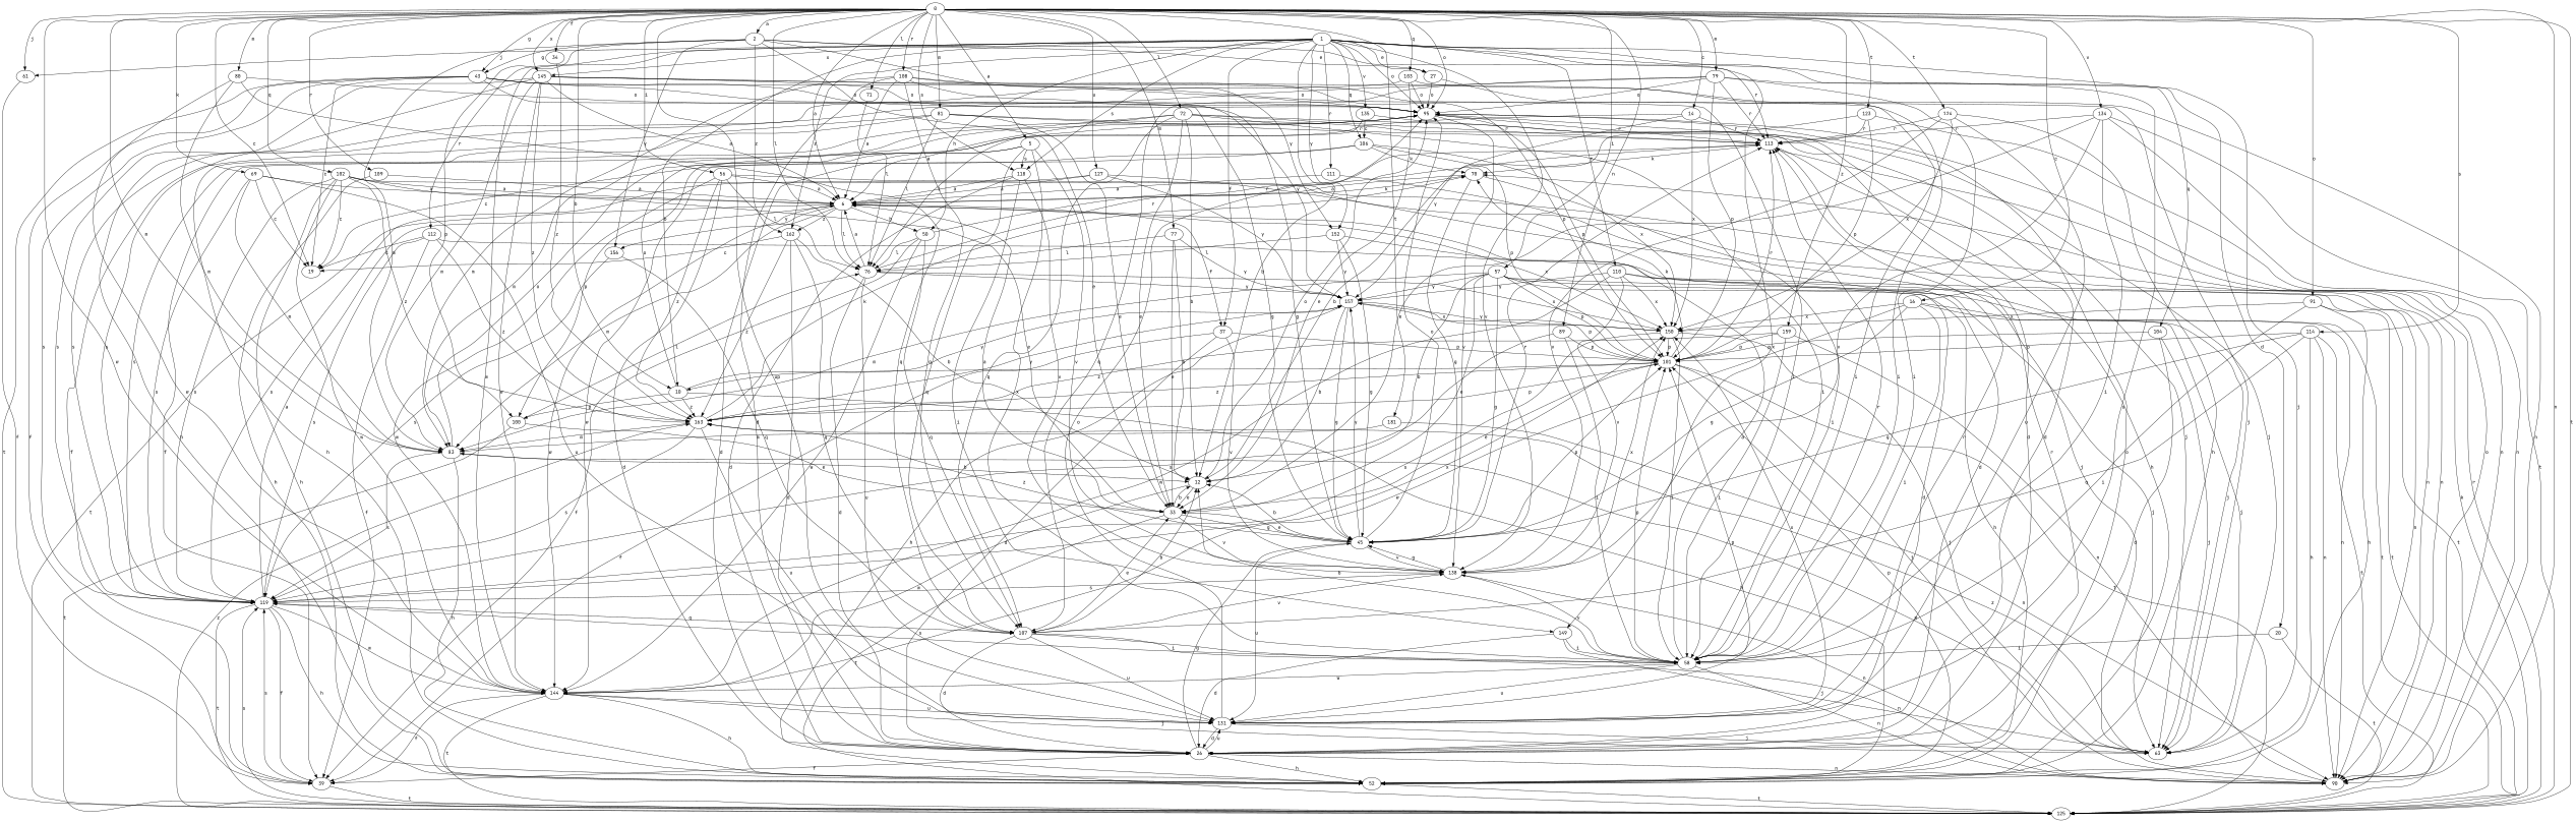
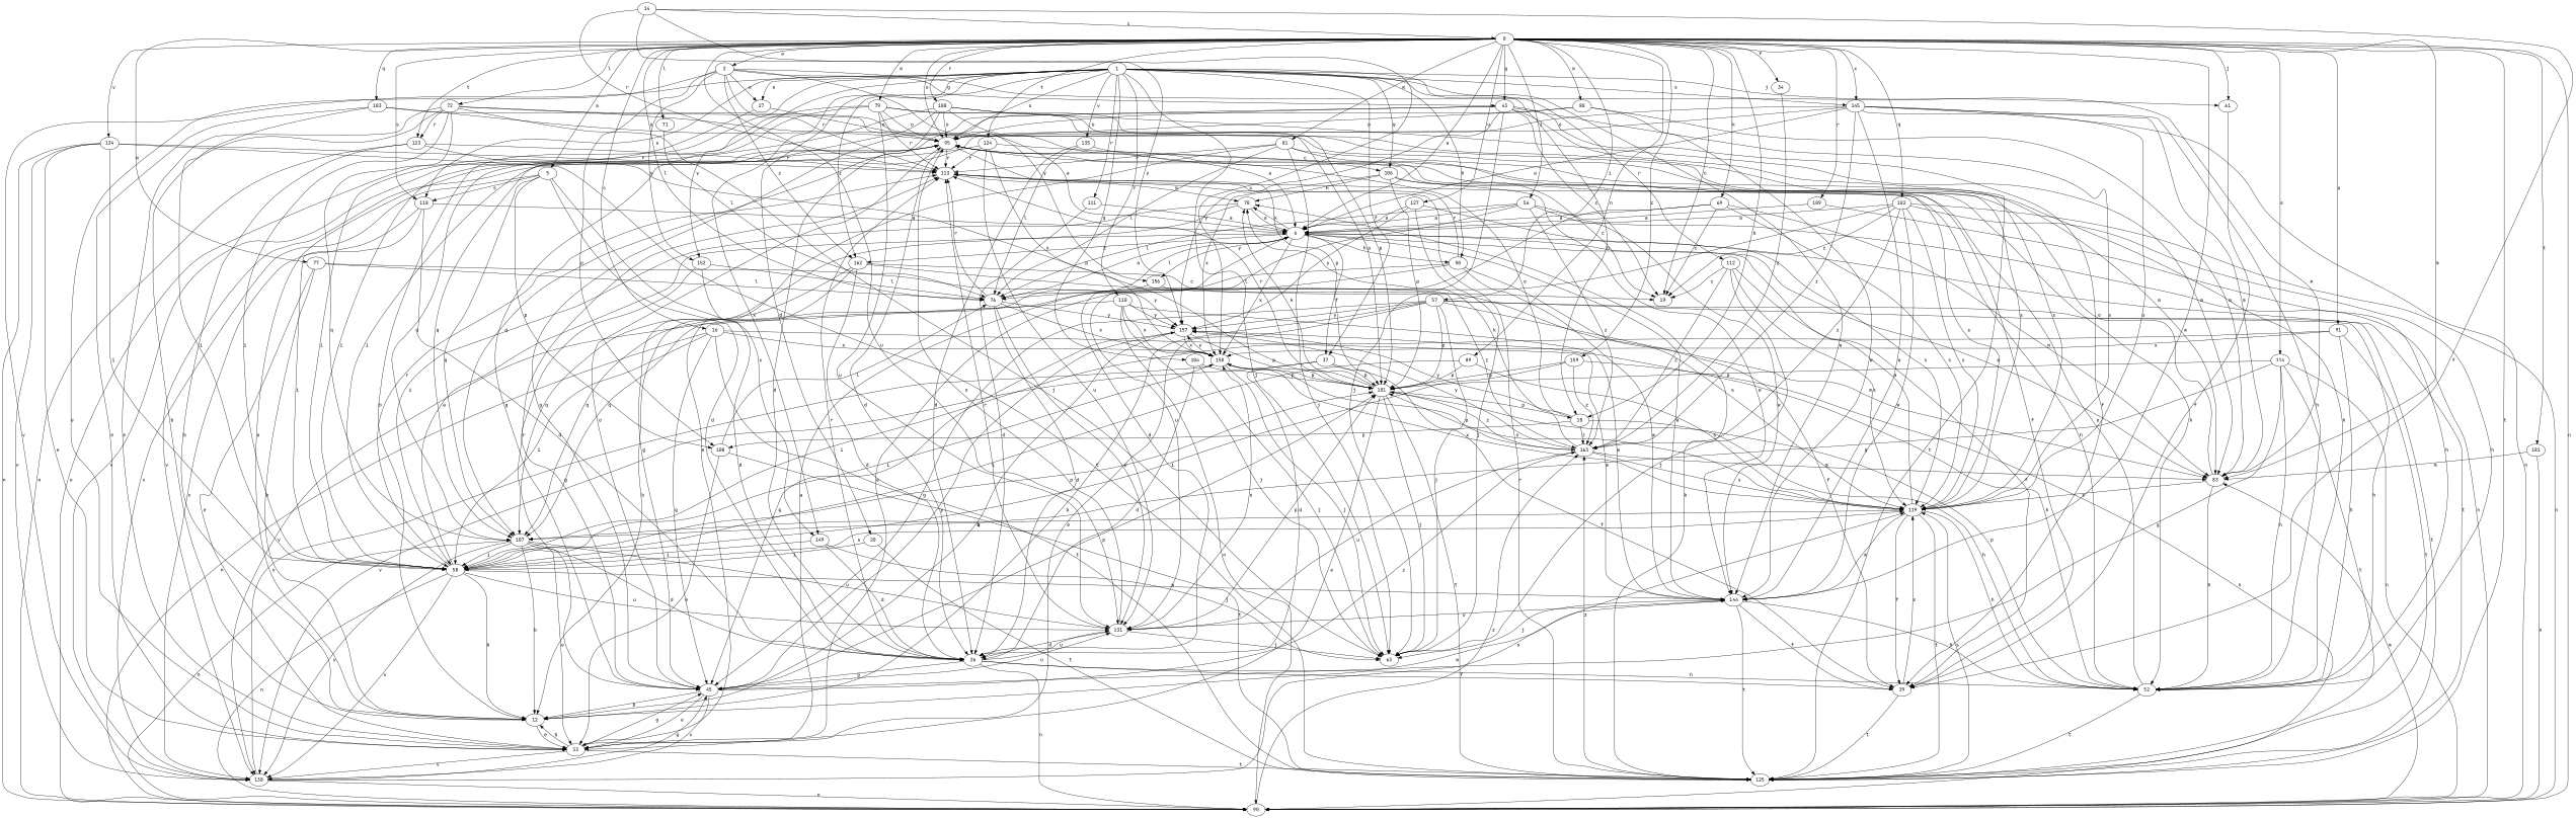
  strict digraph {
    fontname="JetBrains Mono"
    node [fontname="JetBrains Mono"]
    edge [fontname="JetBrains Mono"]
    0
    2
    5
    6
    10
    14
    16
    19
    34
    43
    56
    57
    61
    69
    71
    72
    76
    77
    79
    80
    81
    83
    89
    90
    91
    95
    102
    103
    108
    109
    114
    118
    n33 [label=181]
    123
    124
    125
    127
    131
    134
    144
    145
    159
    27
    152
    162
    33
    100
    113
    156
    138
    149
    26
    107
    37
    50
    70
    150
    52
    157
    163
    39
    45
    58
    63
    119
    12
    101
    1
    20
    104
    106
    110
    111
    112
    135
    0 -> 2 [label=a]
    0 -> 5 [label=a]
    0 -> 6 [label=a]
    0 -> 10 [label=b]
-   0 -> 14 [label=c]
+   14 -> 0 [label=c]
    0 -> 16 [label=c]
    0 -> 19 [label=c]
    0 -> 34 [label=f]
    0 -> 43 [label=g]
    0 -> 56 [label=i]
    0 -> 57 [label=i]
    0 -> 61 [label=j]
    0 -> 69 [label=k]
    0 -> 71 [label=l]
    0 -> 72 [label=l]
    0 -> 76 [label=l]
    0 -> 77 [label=m]
    0 -> 79 [label=m]
    0 -> 80 [label=m]
    0 -> 81 [label=m]
    0 -> 83 [label=m]
    0 -> 89 [label=n]
    0 -> 90 [label=n]
    0 -> 91 [label=o]
    0 -> 95 [label=o]
    0 -> 102 [label=q]
    0 -> 103 [label=q]
    0 -> 108 [label=r]
    0 -> 109 [label=r]
    0 -> 114 [label=s]
    0 -> 118 [label=s]
    0 -> n33 [label=t]
    0 -> 123 [label=t]
    0 -> 124 [label=t]
    0 -> 125 [label=t]
    0 -> 127 [label=u]
    0 -> 131 [label=u]
    0 -> 134 [label=v]
    0 -> 144 [label=w]
    0 -> 145 [label=x]
    0 -> 159 [label=z]
    2 -> 43 [label=g]
    2 -> 83 [label=m]
    2 -> 27 [label=e]
    2 -> 152 [label=y]
    2 -> 162 [label=z]
    2 -> 33 [label=e]
    2 -> 100 [label=p]
    2 -> 113 [label=r]
    2 -> 156 [label=y]
    5 -> 118 [label=s]
    5 -> 100 [label=p]
    5 -> 138 [label=v]
    5 -> 149 [label=x]
    5 -> 26 [label=d]
    5 -> 107 [label=q]
    6 -> 76 [label=l]
    6 -> 83 [label=m]
    6 -> 125 [label=t]
    6 -> 144 [label=w]
    6 -> 162 [label=z]
    6 -> 156 [label=y]
    6 -> 37 [label=f]
    6 -> 50 [label=h]
    6 -> 70 [label=k]
    6 -> 150 [label=x]
    10 -> 95 [label=o]
    10 -> 100 [label=p]
    10 -> 52 [label=h]
    10 -> 157 [label=y]
    10 -> 163 [label=z]
    14 -> 113 [label=r]
    14 -> 150 [label=x]
    14 -> 157 [label=y]
    14 -> 39 [label=f]
    16 -> 90 [label=n]
    16 -> 125 [label=t]
    16 -> 144 [label=w]
    16 -> 150 [label=x]
    16 -> 45 [label=g]
    16 -> 58 [label=i]
    34 -> 163 [label=z]
    43 -> 19 [label=c]
    43 -> 95 [label=o]
    43 -> 125 [label=t]
    43 -> 157 [label=y]
    43 -> 39 [label=f]
    43 -> 45 [label=g]
    43 -> 63 [label=j]
    43 -> 119 [label=s]
    56 -> 6 [label=a]
    56 -> 76 [label=l]
    56 -> 90 [label=n]
    56 -> 144 [label=w]
    56 -> 26 [label=d]
    56 -> 163 [label=z]
    57 -> 83 [label=m]
    57 -> 125 [label=t]
    57 -> 33 [label=e]
    57 -> 52 [label=h]
    57 -> 157 [label=y]
    57 -> 45 [label=g]
    57 -> 63 [label=j]
    57 -> 12 [label=b]
    57 -> 101 [label=p]
    61 -> 39 [label=f]
    69 -> 6 [label=a]
    69 -> 19 [label=c]
    69 -> 83 [label=m]
    69 -> 131 [label=u]
    69 -> 119 [label=s]
    71 -> 76 [label=l]
    72 -> 6 [label=a]
    72 -> 83 [label=m]
    72 -> 33 [label=e]
-   72 -> 113 [label=r]
+   72 -> 123 [label=r]
    72 -> 107 [label=q]
    72 -> 58 [label=i]
    72 -> 63 [label=j]
    72 -> 12 [label=b]
    76 -> 6 [label=a]
    76 -> 131 [label=u]
    76 -> 113 [label=r]
    76 -> 26 [label=d]
    76 -> 150 [label=x]
    76 -> 157 [label=y]
    77 -> 76 [label=l]
    77 -> 33 [label=e]
    77 -> 157 [label=y]
    77 -> 12 [label=b]
    79 -> 95 [label=o]
    79 -> 131 [label=u]
    79 -> 113 [label=r]
    79 -> 107 [label=q]
    79 -> 58 [label=i]
    79 -> 119 [label=s]
    79 -> 101 [label=p]
    80 -> 83 [label=m]
    80 -> 95 [label=o]
    80 -> 144 [label=w]
    80 -> 107 [label=q]
    81 -> 76 [label=l]
    81 -> 33 [label=e]
    81 -> 113 [label=r]
    81 -> 52 [label=h]
    81 -> 39 [label=f]
    81 -> 63 [label=j]
    83 -> 95 [label=o]
    83 -> 52 [label=h]
    83 -> 119 [label=s]
-   83 -> 12 [label=b]
    89 -> 58 [label=i]
    89 -> 119 [label=s]
    89 -> 101 [label=p]
    90 -> 83 [label=m]
    90 -> 95 [label=o]
    90 -> 163 [label=z]
    91 -> 125 [label=t]
    91 -> 150 [label=x]
    91 -> 52 [label=h]
    91 -> 58 [label=i]
    95 -> 113 [label=r]
    95 -> 138 [label=v]
    95 -> 26 [label=d]
    95 -> 119 [label=s]
    95 -> 101 [label=p]
    102 -> 6 [label=a]
    102 -> 19 [label=c]
    102 -> 90 [label=n]
    102 -> 144 [label=w]
    102 -> 33 [label=e]
    102 -> 52 [label=h]
    102 -> 163 [label=z]
    102 -> 119 [label=s]
    103 -> 95 [label=o]
    103 -> 33 [label=e]
    103 -> 58 [label=i]
    103 -> 119 [label=s]
    108 -> 6 [label=a]
    108 -> 83 [label=m]
    108 -> 95 [label=o]
    108 -> 26 [label=d]
    108 -> 107 [label=q]
    108 -> 45 [label=g]
    108 -> 101 [label=p]
    109 -> 6 [label=a]
    109 -> 52 [label=h]
    114 -> 90 [label=n]
    114 -> 125 [label=t]
    114 -> 107 [label=q]
    114 -> 52 [label=h]
    114 -> 45 [label=g]
    114 -> 101 [label=p]
    118 -> 6 [label=a]
    118 -> 138 [label=v]
    118 -> 26 [label=d]
    118 -> 58 [label=i]
    n33 -> 83 [label=m]
    n33 -> 90 [label=n]
    123 -> 90 [label=n]
    123 -> 113 [label=r]
    123 -> 12 [label=b]
    123 -> 101 [label=p]
    124 -> 131 [label=u]
    124 -> 113 [label=r]
    124 -> 138 [label=v]
    124 -> 150 [label=x]
    124 -> 52 [label=h]
    125 -> 113 [label=r]
    125 -> 70 [label=k]
    125 -> 163 [label=z]
    125 -> 119 [label=s]
    127 -> 6 [label=a]
    127 -> 157 [label=y]
    127 -> 63 [label=j]
    127 -> 119 [label=s]
    131 -> 95 [label=o]
    131 -> 113 [label=r]
    131 -> 26 [label=d]
    131 -> 150 [label=x]
    131 -> 63 [label=j]
    131 -> 101 [label=p]
    134 -> 90 [label=n]
    134 -> 125 [label=t]
    134 -> 33 [label=e]
    134 -> 113 [label=r]
    134 -> 138 [label=v]
    134 -> 58 [label=i]
    144 -> 125 [label=t]
    144 -> 131 [label=u]
    144 -> 52 [label=h]
    144 -> 39 [label=f]
    144 -> 63 [label=j]
    145 -> 6 [label=a]
    145 -> 83 [label=m]
    145 -> 90 [label=n]
    145 -> 95 [label=o]
    145 -> 144 [label=w]
    145 -> 52 [label=h]
    145 -> 163 [label=z]
    145 -> 58 [label=i]
    145 -> 119 [label=s]
    159 -> 90 [label=n]
    159 -> 163 [label=z]
    159 -> 58 [label=i]
    159 -> 101 [label=p]
    27 -> 95 [label=o]
    27 -> 58 [label=i]
    152 -> 76 [label=l]
    152 -> 26 [label=d]
-   152 -> 157 [label=y]
    152 -> 45 [label=g]
    162 -> 19 [label=c]
    162 -> 26 [label=d]
    162 -> 107 [label=q]
    162 -> 163 [label=z]
    162 -> 12 [label=b]
    33 -> 6 [label=a]
    33 -> 125 [label=t]
    33 -> 138 [label=v]
    33 -> 45 [label=g]
    33 -> 12 [label=b]
    100 -> 76 [label=l]
    100 -> 125 [label=t]
    100 -> 33 [label=e]
    113 -> 70 [label=k]
    113 -> 52 [label=h]
    156 -> 107 [label=q]
    156 -> 119 [label=s]
    138 -> 90 [label=n]
    138 -> 150 [label=x]
    138 -> 45 [label=g]
    138 -> 119 [label=s]
    149 -> 26 [label=d]
    149 -> 58 [label=i]
    149 -> 63 [label=j]
    26 -> 90 [label=n]
    26 -> 131 [label=u]
    26 -> 113 [label=r]
    26 -> 52 [label=h]
    26 -> 39 [label=f]
    26 -> 45 [label=g]
    107 -> 90 [label=n]
    107 -> 131 [label=u]
    107 -> 33 [label=e]
    107 -> 138 [label=v]
    107 -> 26 [label=d]
    107 -> 58 [label=i]
    107 -> 12 [label=b]
    37 -> 138 [label=v]
    37 -> 26 [label=d]
    37 -> 39 [label=f]
    37 -> 101 [label=p]
    50 -> 76 [label=l]
    50 -> 144 [label=w]
    50 -> 113 [label=r]
    50 -> 107 [label=q]
    50 -> 39 [label=f]
    70 -> 6 [label=a]
    70 -> 45 [label=g]
    70 -> 58 [label=i]
    150 -> 157 [label=y]
    150 -> 58 [label=i]
    150 -> 63 [label=j]
    150 -> 119 [label=s]
    150 -> 101 [label=p]
    52 -> 95 [label=o]
    52 -> 125 [label=t]
    52 -> 101 [label=p]
    157 -> 150 [label=x]
    157 -> 52 [label=h]
    157 -> 45 [label=g]
    157 -> 12 [label=b]
    157 -> 101 [label=p]
    163 -> 83 [label=m]
    163 -> 131 [label=u]
    163 -> 70 [label=k]
    163 -> 157 [label=y]
    163 -> 119 [label=s]
    163 -> 101 [label=p]
    39 -> 125 [label=t]
    39 -> 119 [label=s]
    45 -> 95 [label=o]
    45 -> 131 [label=u]
    45 -> 33 [label=e]
    45 -> 113 [label=r]
    45 -> 138 [label=v]
    45 -> 157 [label=y]
    45 -> 163 [label=z]
    45 -> 12 [label=b]
    45 -> 101 [label=p]
    58 -> 6 [label=a]
    58 -> 90 [label=n]
    58 -> 131 [label=u]
    58 -> 144 [label=w]
    58 -> 113 [label=r]
    58 -> 138 [label=v]
    58 -> 119 [label=s]
    58 -> 12 [label=b]
    58 -> 101 [label=p]
    119 -> 6 [label=a]
    119 -> 125 [label=t]
    119 -> 144 [label=w]
    119 -> 107 [label=q]
    119 -> 150 [label=x]
    119 -> 52 [label=h]
    119 -> 39 [label=f]
    12 -> 95 [label=o]
    12 -> 144 [label=w]
    12 -> 33 [label=e]
    101 -> 10 [label=p]
    101 -> 125 [label=t]
    101 -> 33 [label=e]
    101 -> 113 [label=r]
    101 -> 70 [label=k]
    101 -> 163 [label=z]
    101 -> 63 [label=j]
    1 -> 10 [label=b]
    1 -> 61 [label=j]
    1 -> 95 [label=o]
    1 -> 118 [label=s]
    1 -> 144 [label=w]
    1 -> 145 [label=x]
    1 -> 27 [label=e]
    1 -> 152 [label=y]
    1 -> 162 [label=z]
    1 -> 138 [label=v]
    1 -> 149 [label=x]
    1 -> 37 [label=f]
    1 -> 50 [label=h]
    1 -> 63 [label=j]
    1 -> 12 [label=b]
    1 -> 20 [label=d]
    1 -> 104 [label=q]
    1 -> 106 [label=q]
    1 -> 110 [label=r]
    1 -> 111 [label=r]
    1 -> 112 [label=r]
    1 -> 135 [label=v]
    20 -> 125 [label=t]
    20 -> 58 [label=i]
    104 -> 26 [label=d]
    104 -> 63 [label=j]
    104 -> 101 [label=p]
    106 -> 19 [label=c]
    106 -> 144 [label=w]
    106 -> 70 [label=k]
    106 -> 150 [label=x]
    106 -> 101 [label=p]
    110 -> 90 [label=n]
    110 -> 144 [label=w]
    110 -> 138 [label=v]
    110 -> 150 [label=x]
    110 -> 157 [label=y]
    110 -> 63 [label=j]
    111 -> 6 [label=a]
    111 -> 26 [label=d]
    112 -> 19 [label=c]
    112 -> 163 [label=z]
    112 -> 39 [label=f]
    112 -> 63 [label=j]
    112 -> 119 [label=s]
    135 -> 76 [label=l]
    135 -> 26 [label=d]
    135 -> 106 [label=c]
  }
